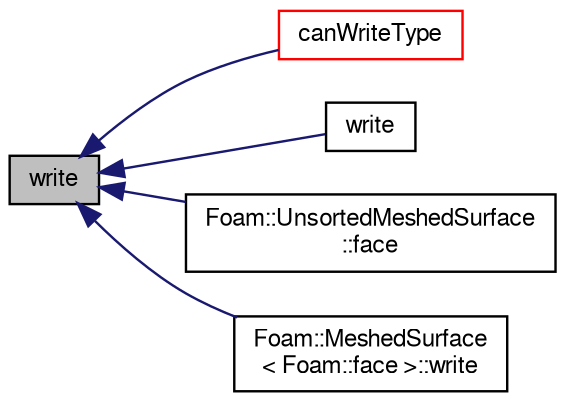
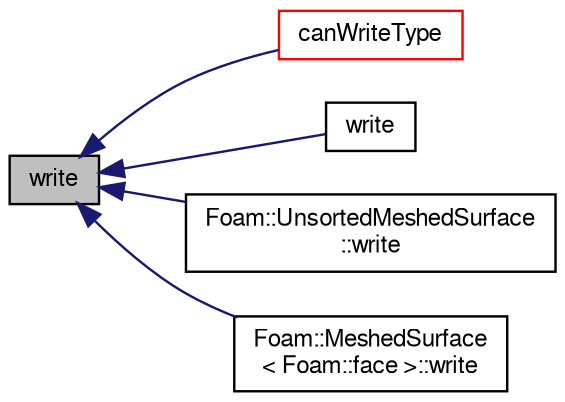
  digraph {
    rankdir=LR
    node [color=black fontname=FreeSans fontsize=10 shape=record]
    edge [color=midnightblue dir=back fontname=FreeSans fontsize=10 labelfontname=FreeSans labelfontsize=10 style=solid]
    n1 [fillcolor=grey75 fontcolor=black height=0.2 label=write style=filled width=0.4]
    n2 [color=red height=0.2 label=canWriteType width=0.4]
    n3 [height=0.2 label=write width=0.4]
-   n4 [height=0.2 label="Foam::UnsortedMeshedSurface\l::face" width=0.4]
+   n4 [height=0.2 label="Foam::UnsortedMeshedSurface\l::write" width=0.4]
    n5 [height=0.2 label="Foam::MeshedSurface\l\< Foam::face \>::write" width=0.4]
    n1 -> n2
    n1 -> n3
    n1 -> n4
    n1 -> n5
  }
